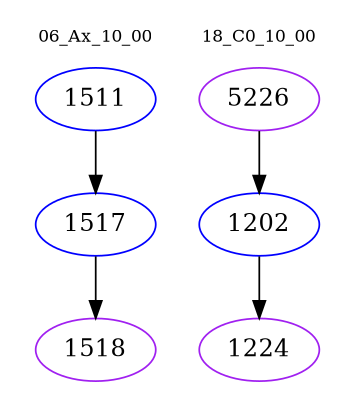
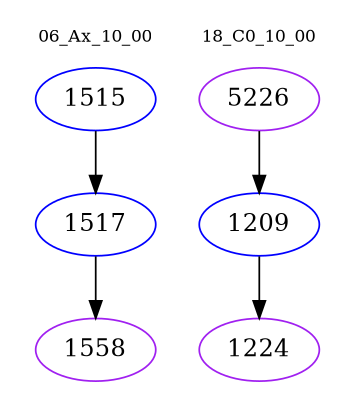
  digraph {
    node [color=blue]
    edge [color=black]
-   n1 [label=1511]
+   n1 [label=1515]
    n2 [label=1517]
-   n3 [color=purple label=1518]
+   n3 [color=purple label=1558]
    n4 [color=purple label=5226]
-   n5 [label=1202]
+   n5 [label=1209]
    n6 [color=purple label=1224]
    subgraph cluster_1 {
      color=white
      fontsize=10
      label="06_Ax_10_00"
      n1
      n2
      n3
    }
    subgraph cluster_2 {
      color=white
      fontsize=10
      label="18_C0_10_00"
      n4
      n5
      n6
    }
    n1 -> n2
    n2 -> n3
    n4 -> n5
    n5 -> n6
  }
